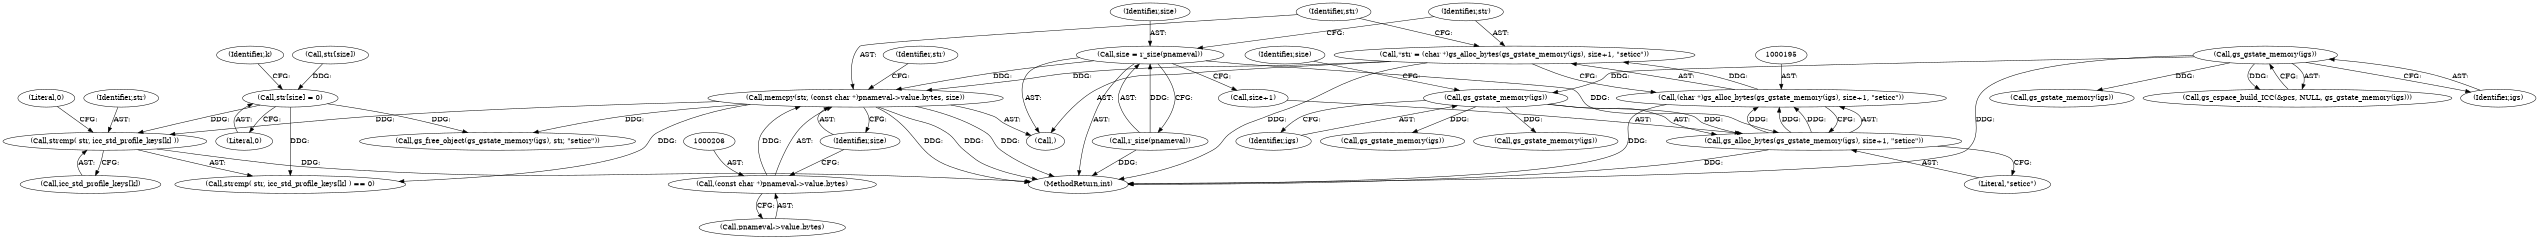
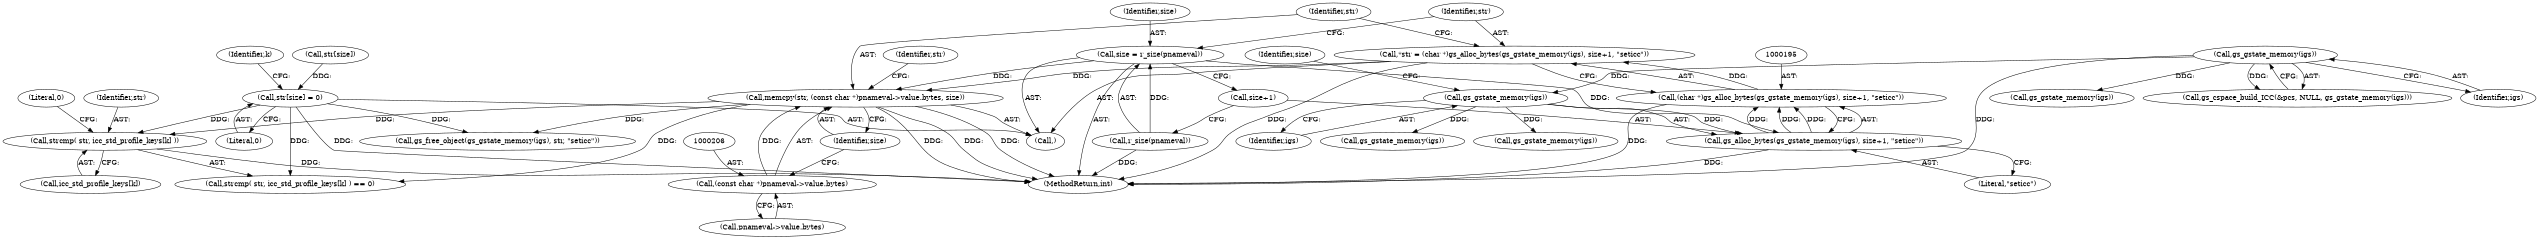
  digraph {
    n1 [label="(Call,strcmp( str, icc_std_profile_keys[k] ))"]
    n2 [label="(MethodReturn,int)"]
    n3 [label="(Call,strcmp( str, icc_std_profile_keys[k] ) == 0)"]
    n4 [label="(Call,icc_std_profile_keys[k])"]
    n5 [label="(Call,str[size] = 0)"]
    n6 [label="(Call,gs_free_object(gs_gstate_memory(igs), str, \"seticc\"))"]
    n7 [label="(Literal,0)"]
    n8 [label="(Call,)"]
    n9 [label="(Call,memcpy(str, (const char *)pnameval->value.bytes, size))"]
    n10 [label="(Identifier,size)"]
    n11 [label="(Call,(const char *)pnameval->value.bytes)"]
    n12 [label="(Call,*str = (char *)gs_alloc_bytes(gs_gstate_memory(igs), size+1, \"seticc\"))"]
    n13 [label="(Call,(char *)gs_alloc_bytes(gs_gstate_memory(igs), size+1, \"seticc\"))"]
    n14 [label="(Call,gs_alloc_bytes(gs_gstate_memory(igs), size+1, \"seticc\"))"]
    n15 [label="(Literal,\"seticc\")"]
    n16 [label="(Call,gs_gstate_memory(igs))"]
    n17 [label="(Call,gs_gstate_memory(igs))"]
    n18 [label="(Identifier,igs)"]
    n19 [label="(Call,gs_gstate_memory(igs))"]
    n20 [label="(Call,gs_gstate_memory(igs))"]
    n21 [label="(Identifier,igs)"]
    n22 [label="(Call,gs_gstate_memory(igs))"]
    n23 [label="(Call,gs_cspace_build_ICC(&pcs, NULL, gs_gstate_memory(igs)))"]
    n24 [label="(Call,size = r_size(pnameval))"]
    n25 [label="(Call,r_size(pnameval))"]
    n26 [label="(Call,size+1)"]
    n27 [label="(Call,pnameval->value.bytes)"]
    n28 [label="(Identifier,str)"]
    n29 [label="(Identifier,k)"]
    n30 [label="(Identifier,size)"]
    n31 [label="(Call,str[size])"]
    n32 [label="(Literal,0)"]
    n33 [label="(Identifier,str)"]
    n34 [label="(Identifier,str)"]
    n35 [label="(Identifier,size)"]
    n36 [label="(Identifier,str)"]
    1000195
    1000206
    n1 -> n2 [label="DDG: "]
    n1 -> n3 [label="AST: "]
    n1 -> n4 [label="CFG: "]
    n4 -> n1 [label="AST: "]
    n5 -> n1 [label="DDG: "]
+   n5 -> n2 [label="DDG: "]
    n5 -> n3 [label="DDG: "]
    n5 -> n6 [label="DDG: "]
    n5 -> n7 [label="CFG: "]
+   n5 -> n8 [label="AST: "]
    n7 -> n5 [label="AST: "]
    n9 -> n1 [label="DDG: "]
    n9 -> n2 [label="DDG: "]
    n9 -> n2 [label="DDG: "]
    n9 -> n2 [label="DDG: "]
    n9 -> n3 [label="DDG: "]
    n9 -> n6 [label="DDG: "]
    n9 -> n8 [label="AST: "]
    n9 -> n10 [label="CFG: "]
    n10 -> n9 [label="AST: "]
    n10 -> n11 [label="CFG: "]
    n11 -> n9 [label="AST: "]
    n11 -> n9 [label="DDG: "]
    n11 -> n27 [label="CFG: "]
    n12 -> n2 [label="DDG: "]
    n12 -> n8 [label="AST: "]
    n12 -> n9 [label="DDG: "]
    n12 -> n13 [label="CFG: "]
    n13 -> n2 [label="DDG: "]
    n13 -> n12 [label="AST: "]
    n13 -> n12 [label="DDG: "]
    n13 -> n14 [label="CFG: "]
    n14 -> n2 [label="DDG: "]
    n14 -> n13 [label="AST: "]
    n14 -> n13 [label="DDG: "]
    n14 -> n13 [label="DDG: "]
    n14 -> n13 [label="DDG: "]
    n14 -> n15 [label="CFG: "]
    n15 -> n14 [label="AST: "]
    n16 -> n14 [label="AST: "]
    n16 -> n14 [label="DDG: "]
    n16 -> n17 [label="DDG: "]
    n16 -> n18 [label="CFG: "]
    n16 -> n19 [label="DDG: "]
    n18 -> n16 [label="AST: "]
    n20 -> n2 [label="DDG: "]
    n20 -> n16 [label="DDG: "]
    n20 -> n21 [label="CFG: "]
    n20 -> n22 [label="DDG: "]
    n20 -> n23 [label="AST: "]
    n20 -> n23 [label="DDG: "]
    n21 -> n20 [label="AST: "]
    n23 -> n20 [label="CFG: "]
    n24 -> n2 [label="AST: "]
    n24 -> n8 [label="AST: "]
    n24 -> n9 [label="DDG: "]
    n24 -> n14 [label="DDG: "]
-   n24 -> n25 [label="CFG: "]
+   n26 -> n25 [label="CFG: "]
    n24 -> n26 [label="CFG: "]
    n25 -> n2 [label="DDG: "]
    n25 -> n24 [label="AST: "]
    n25 -> n24 [label="DDG: "]
    n26 -> n14 [label="AST: "]
    n27 -> n11 [label="AST: "]
    n28 -> n9 [label="AST: "]
    n28 -> n12 [label="CFG: "]
    n29 -> n5 [label="CFG: "]
    n30 -> n16 [label="CFG: "]
    n31 -> n5 [label="DDG: "]
    n32 -> n1 [label="CFG: "]
    n33 -> n1 [label="AST: "]
    n34 -> n9 [label="CFG: "]
    n35 -> n24 [label="AST: "]
    n36 -> n12 [label="AST: "]
    n36 -> n24 [label="CFG: "]
    1000195 -> n13 [label="AST: "]
    1000206 -> n11 [label="AST: "]
  }
